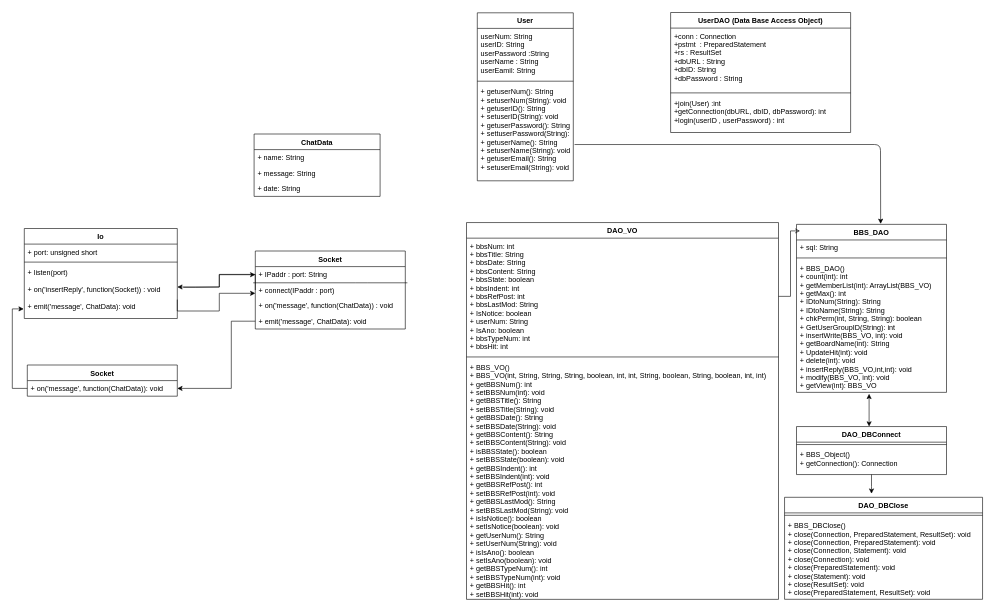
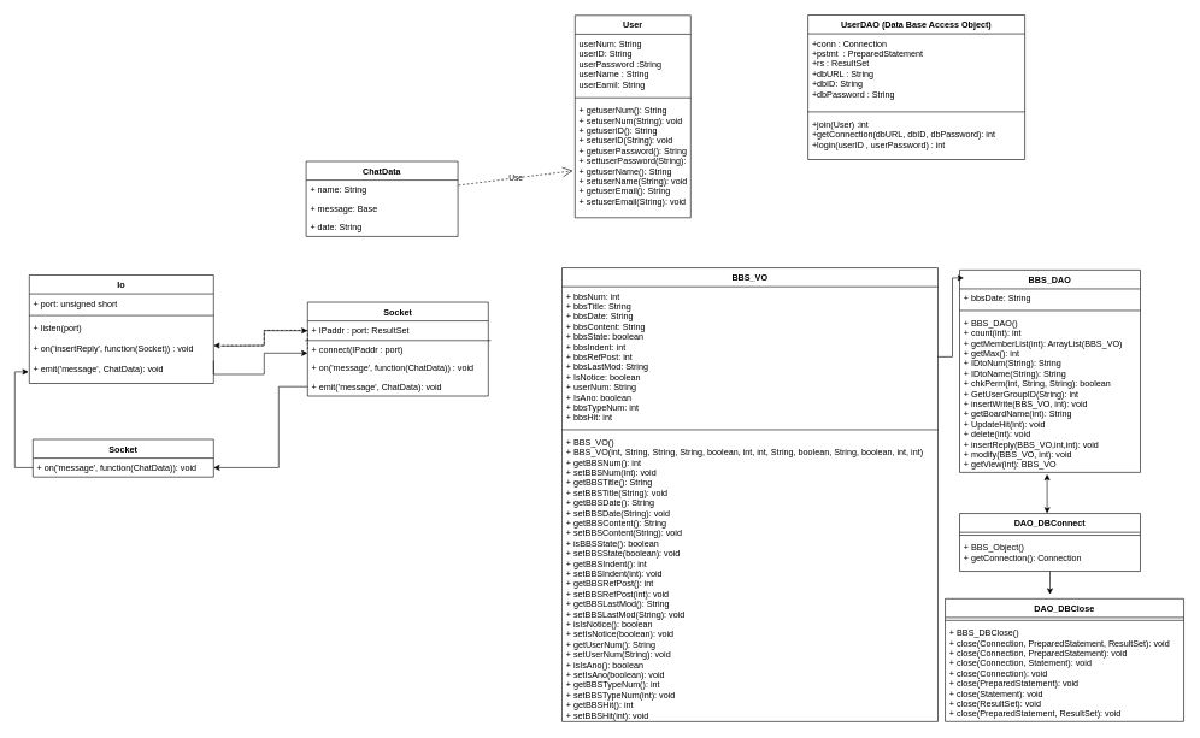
  <mxCell id="0" />
  <mxCell id="1" parent="0" />
  <mxCell id="2" value="UserDAO (Data Base Access Object)" style="swimlane;fontStyle=1;align=center;verticalAlign=top;childLayout=stackLayout;horizontal=1;startSize=26;horizontalStack=0;resizeParent=1;resizeParentMax=0;resizeLast=0;collapsible=1;marginBottom=0;" parent="1" vertex="1"><mxGeometry x="1117.2" y="20" width="300" height="200" as="geometry" /></mxCell>
  <mxCell id="3" value="+conn : Connection&#10;+pstmt  : PreparedStatement&#10;+rs : ResultSet&#10;+dbURL : String&#10;+dbID: String&#10;+dbPassword : String" style="text;strokeColor=none;fillColor=none;align=left;verticalAlign=top;spacingLeft=4;spacingRight=4;overflow=hidden;rotatable=0;points=[[0,0.5],[1,0.5]];portConstraint=eastwest;" parent="2" vertex="1"><mxGeometry y="26" width="300" height="104" as="geometry" /></mxCell>
  <mxCell id="4" value="" style="line;strokeWidth=1;fillColor=none;align=left;verticalAlign=middle;spacingTop=-1;spacingLeft=3;spacingRight=3;rotatable=0;labelPosition=right;points=[];portConstraint=eastwest;" parent="2" vertex="1"><mxGeometry y="130" width="300" height="8" as="geometry" /></mxCell>
  <mxCell id="5" value="+join(User) :int&#10;+getConnection(dbURL, dbID, dbPassword): int&#10;+login(userID , userPassword) : int&#10;&#10;" style="text;strokeColor=none;fillColor=none;align=left;verticalAlign=top;spacingLeft=4;spacingRight=4;overflow=hidden;rotatable=0;points=[[0,0.5],[1,0.5]];portConstraint=eastwest;" parent="2" vertex="1"><mxGeometry y="138" width="300" height="62" as="geometry" /></mxCell>
  <mxCell id="6" value="Socket" style="swimlane;fontStyle=1;childLayout=stackLayout;horizontal=1;startSize=26;fillColor=none;horizontalStack=0;resizeParent=1;resizeParentMax=0;resizeLast=0;collapsible=1;marginBottom=0;" vertex="1" parent="1"><mxGeometry x="425" y="417.5" width="250" height="130" as="geometry" /></mxCell>
- <mxCell id="7" value="+ IPaddr : port: String" style="text;strokeColor=none;fillColor=none;align=left;verticalAlign=top;spacingLeft=4;spacingRight=4;overflow=hidden;rotatable=0;points=[[0,0.5],[1,0.5]];portConstraint=eastwest;" vertex="1" parent="6"><mxGeometry y="26" width="250" height="26" as="geometry" /></mxCell>
+ <mxCell id="7" value="+ IPaddr : port: ResultSet" style="text;strokeColor=none;fillColor=none;align=left;verticalAlign=top;spacingLeft=4;spacingRight=4;overflow=hidden;rotatable=0;points=[[0,0.5],[1,0.5]];portConstraint=eastwest;" vertex="1" parent="6"><mxGeometry y="26" width="250" height="26" as="geometry" /></mxCell>
  <mxCell id="8" value="" style="endArrow=none;html=1;" edge="1" parent="6"><mxGeometry width="50" height="50" relative="1" as="geometry"><mxPoint x="-3.5" y="53" as="sourcePoint" /><mxPoint x="253.5" y="53" as="targetPoint" /><Array as="points"><mxPoint x="176.5" y="53" /></Array></mxGeometry></mxCell>
  <mxCell id="9" value="+ connect(IPaddr : port)" style="text;strokeColor=none;fillColor=none;align=left;verticalAlign=top;spacingLeft=4;spacingRight=4;overflow=hidden;rotatable=0;points=[[0,0.5],[1,0.5]];portConstraint=eastwest;" vertex="1" parent="6"><mxGeometry y="52" width="250" height="26" as="geometry" /></mxCell>
  <mxCell id="10" value="+ on('message', function(ChatData)) : void" style="text;strokeColor=none;fillColor=none;align=left;verticalAlign=top;spacingLeft=4;spacingRight=4;overflow=hidden;rotatable=0;points=[[0,0.5],[1,0.5]];portConstraint=eastwest;" vertex="1" parent="6"><mxGeometry y="78" width="250" height="26" as="geometry" /></mxCell>
  <mxCell id="11" value="+ emit('message', ChatData): void" style="text;strokeColor=none;fillColor=none;align=left;verticalAlign=top;spacingLeft=4;spacingRight=4;overflow=hidden;rotatable=0;points=[[0,0.5],[1,0.5]];portConstraint=eastwest;" vertex="1" parent="6"><mxGeometry y="104" width="250" height="26" as="geometry" /></mxCell>
  <mxCell id="12" value="Socket" style="swimlane;fontStyle=1;childLayout=stackLayout;horizontal=1;startSize=26;fillColor=none;horizontalStack=0;resizeParent=1;resizeParentMax=0;resizeLast=0;collapsible=1;marginBottom=0;" vertex="1" parent="1"><mxGeometry x="45" y="607.5" width="250" height="52" as="geometry" /></mxCell>
  <mxCell id="13" value="+ on('message', function(ChatData)): void" style="text;strokeColor=none;fillColor=none;align=left;verticalAlign=top;spacingLeft=4;spacingRight=4;overflow=hidden;rotatable=0;points=[[0,0.5],[1,0.5]];portConstraint=eastwest;" vertex="1" parent="12"><mxGeometry y="26" width="250" height="26" as="geometry" /></mxCell>
  <mxCell id="14" style="edgeStyle=orthogonalEdgeStyle;rounded=0;orthogonalLoop=1;jettySize=auto;html=1;entryX=1;entryY=0.5;entryDx=0;entryDy=0;exitX=0;exitY=0.5;exitDx=0;exitDy=0;" edge="1" parent="1" source="11" target="13"><mxGeometry relative="1" as="geometry"><Array as="points"><mxPoint x="385" y="535" /><mxPoint x="385" y="647" /></Array><mxPoint x="397" y="509" as="sourcePoint" /></mxGeometry></mxCell>
  <mxCell id="15" style="edgeStyle=orthogonalEdgeStyle;rounded=0;orthogonalLoop=1;jettySize=auto;html=1;" edge="1" parent="1" source="13"><mxGeometry relative="1" as="geometry"><mxPoint x="39" y="514" as="targetPoint" /><Array as="points"><mxPoint x="20" y="647" /><mxPoint x="20" y="514" /><mxPoint x="39" y="514" /></Array></mxGeometry></mxCell>
  <mxCell id="16" value="Io" style="swimlane;fontStyle=1;align=center;verticalAlign=top;childLayout=stackLayout;horizontal=1;startSize=26;horizontalStack=0;resizeParent=1;resizeParentMax=0;resizeLast=0;collapsible=1;marginBottom=0;" vertex="1" parent="1"><mxGeometry x="40" y="380" width="255" height="150" as="geometry" /></mxCell>
  <mxCell id="17" value="+ port: unsigned short" style="text;strokeColor=none;fillColor=none;align=left;verticalAlign=top;spacingLeft=4;spacingRight=4;overflow=hidden;rotatable=0;points=[[0,0.5],[1,0.5]];portConstraint=eastwest;" vertex="1" parent="16"><mxGeometry y="26" width="255" height="26" as="geometry" /></mxCell>
  <mxCell id="18" value="" style="line;strokeWidth=1;fillColor=none;align=left;verticalAlign=middle;spacingTop=-1;spacingLeft=3;spacingRight=3;rotatable=0;labelPosition=right;points=[];portConstraint=eastwest;" vertex="1" parent="16"><mxGeometry y="52" width="255" height="8" as="geometry" /></mxCell>
  <mxCell id="19" value="+ listen(port)&#10;&#10;+ on('insertReply', function(Socket)) : void&#10;&#10;+ emit('message', ChatData): void&#10;&#10;" style="text;strokeColor=none;fillColor=none;align=left;verticalAlign=top;spacingLeft=4;spacingRight=4;overflow=hidden;rotatable=0;points=[[0,0.5],[1,0.5]];portConstraint=eastwest;" vertex="1" parent="16"><mxGeometry y="60" width="255" height="90" as="geometry" /></mxCell>
- <mxCell id="20" style="edgeStyle=orthogonalEdgeStyle;rounded=0;orthogonalLoop=1;jettySize=auto;html=1;exitX=0;exitY=0.5;exitDx=0;exitDy=0;" edge="1" parent="1" source="9" target="19"><mxGeometry relative="1" as="geometry"><Array as="points"><mxPoint x="365" y="456.5" /><mxPoint x="365" y="477.5" /></Array></mxGeometry></mxCell>
+ <mxCell id="20" style="edgeStyle=orthogonalEdgeStyle;rounded=0;orthogonalLoop=1;jettySize=auto;html=1;exitX=0;exitY=0.5;exitDx=0;exitDy=0;dashed=1;" edge="1" parent="1" source="9" target="19"><mxGeometry relative="1" as="geometry"><Array as="points"><mxPoint x="365" y="456.5" /><mxPoint x="365" y="477.5" /></Array></mxGeometry></mxCell>
  <mxCell id="21" style="edgeStyle=orthogonalEdgeStyle;rounded=0;orthogonalLoop=1;jettySize=auto;html=1;" edge="1" parent="1"><mxGeometry relative="1" as="geometry"><mxPoint x="305" y="478" as="sourcePoint" /><mxPoint x="425" y="457" as="targetPoint" /><Array as="points"><mxPoint x="325" y="477.5" /><mxPoint x="365" y="477.5" /><mxPoint x="365" y="456.5" /></Array></mxGeometry></mxCell>
  <mxCell id="22" style="edgeStyle=orthogonalEdgeStyle;rounded=0;orthogonalLoop=1;jettySize=auto;html=1;exitX=1;exitY=0.65;exitDx=0;exitDy=0;exitPerimeter=0;" edge="1" parent="1" source="19"><mxGeometry relative="1" as="geometry"><mxPoint x="355" y="537.5" as="sourcePoint" /><mxPoint x="425" y="488" as="targetPoint" /><Array as="points"><mxPoint x="365" y="517.5" /><mxPoint x="365" y="487.5" /></Array></mxGeometry></mxCell>
  <mxCell id="23" value="" style="group" vertex="1" connectable="0" parent="1"><mxGeometry x="423" y="222.5" width="210" height="130" as="geometry" /></mxCell>
  <mxCell id="24" value="ChatData" style="swimlane;fontStyle=1;childLayout=stackLayout;horizontal=1;startSize=26;fillColor=none;horizontalStack=0;resizeParent=1;resizeParentMax=0;resizeLast=0;collapsible=1;marginBottom=0;" vertex="1" parent="23"><mxGeometry width="210" height="104" as="geometry" /></mxCell>
  <mxCell id="25" value="+ name: String" style="text;strokeColor=none;fillColor=none;align=left;verticalAlign=top;spacingLeft=4;spacingRight=4;overflow=hidden;rotatable=0;points=[[0,0.5],[1,0.5]];portConstraint=eastwest;" vertex="1" parent="24"><mxGeometry y="26" width="210" height="26" as="geometry" /></mxCell>
- <mxCell id="26" value="+ message: String" style="text;strokeColor=none;fillColor=none;align=left;verticalAlign=top;spacingLeft=4;spacingRight=4;overflow=hidden;rotatable=0;points=[[0,0.5],[1,0.5]];portConstraint=eastwest;" vertex="1" parent="24"><mxGeometry y="52" width="210" height="26" as="geometry" /></mxCell>
+ <mxCell id="26" value="+ message: Base" style="text;strokeColor=none;fillColor=none;align=left;verticalAlign=top;spacingLeft=4;spacingRight=4;overflow=hidden;rotatable=0;points=[[0,0.5],[1,0.5]];portConstraint=eastwest;" vertex="1" parent="24"><mxGeometry y="52" width="210" height="26" as="geometry" /></mxCell>
  <mxCell id="27" value="+ date: String" style="text;strokeColor=none;fillColor=none;align=left;verticalAlign=top;spacingLeft=4;spacingRight=4;overflow=hidden;rotatable=0;points=[[0,0.5],[1,0.5]];portConstraint=eastwest;" vertex="1" parent="24"><mxGeometry y="78" width="210" height="26" as="geometry" /></mxCell>
  <mxCell id="28" value="BBS_DAO" style="swimlane;fontStyle=1;align=center;verticalAlign=top;childLayout=stackLayout;horizontal=1;startSize=26;horizontalStack=0;resizeParent=1;resizeParentMax=0;resizeLast=0;collapsible=1;marginBottom=0;" vertex="1" parent="1"><mxGeometry x="1327" y="373.1" width="250" height="280" as="geometry" /></mxCell>
- <mxCell id="29" value="+ sql: String" style="text;strokeColor=none;fillColor=none;align=left;verticalAlign=top;spacingLeft=4;spacingRight=4;overflow=hidden;rotatable=0;points=[[0,0.5],[1,0.5]];portConstraint=eastwest;" vertex="1" parent="28"><mxGeometry y="26" width="250" height="26" as="geometry" /></mxCell>
+ <mxCell id="29" value="+ bbsDate: String" style="text;strokeColor=none;fillColor=none;align=left;verticalAlign=top;spacingLeft=4;spacingRight=4;overflow=hidden;rotatable=0;points=[[0,0.5],[1,0.5]];portConstraint=eastwest;" vertex="1" parent="28"><mxGeometry y="26" width="250" height="26" as="geometry" /></mxCell>
  <mxCell id="30" value="" style="line;strokeWidth=1;fillColor=none;align=left;verticalAlign=middle;spacingTop=-1;spacingLeft=3;spacingRight=3;rotatable=0;labelPosition=right;points=[];portConstraint=eastwest;" vertex="1" parent="28"><mxGeometry y="52" width="250" height="8" as="geometry" /></mxCell>
  <mxCell id="31" value="+ BBS_DAO()&#10;+ count(int): int&#10;+ getMemberList(int): ArrayList(BBS_VO)&#10;+ getMax(): int&#10;+ IDtoNum(String): String&#10;+ IDtoName(String): String&#10;+ chkPerm(int, String, String): boolean&#10;+ GetUserGroupID(String): int&#10;+ insertWrite(BBS_VO, int): void&#10;+ getBoardName(int): String&#10;+ UpdateHit(int): void&#10;+ delete(int): void&#10;+ insertReply(BBS_VO,int,int): void&#10;+ modify(BBS_VO, int): void&#10;+ getView(int): BBS_VO" style="text;strokeColor=none;fillColor=none;align=left;verticalAlign=top;spacingLeft=4;spacingRight=4;overflow=hidden;rotatable=0;points=[[0,0.5],[1,0.5]];portConstraint=eastwest;" vertex="1" parent="28"><mxGeometry y="60" width="250" height="220" as="geometry" /></mxCell>
- <mxCell id="32" value="DAO_VO" style="swimlane;fontStyle=1;align=center;verticalAlign=top;childLayout=stackLayout;horizontal=1;startSize=26;horizontalStack=0;resizeParent=1;resizeParentMax=0;resizeLast=0;collapsible=1;marginBottom=0;" vertex="1" parent="1"><mxGeometry x="777" y="370.1" width="520" height="628" as="geometry" /></mxCell>
+ <mxCell id="32" value="BBS_VO" style="swimlane;fontStyle=1;align=center;verticalAlign=top;childLayout=stackLayout;horizontal=1;startSize=26;horizontalStack=0;resizeParent=1;resizeParentMax=0;resizeLast=0;collapsible=1;marginBottom=0;" vertex="1" parent="1"><mxGeometry x="777" y="370.1" width="520" height="628" as="geometry" /></mxCell>
  <mxCell id="33" value="+ bbsNum: int&#10;+ bbsTitle: String&#10;+ bbsDate: String&#10;+ bbsContent: String&#10;+ bbsState: boolean&#10;+ bbsIndent: int&#10;+ bbsRefPost: int&#10;+ bbsLastMod: String&#10;+ IsNotice: boolean&#10;+ userNum: String&#10;+ IsAno: boolean&#10;+ bbsTypeNum: int&#10;+ bbsHit: int&#10;&#10;" style="text;strokeColor=none;fillColor=none;align=left;verticalAlign=top;spacingLeft=4;spacingRight=4;overflow=hidden;rotatable=0;points=[[0,0.5],[1,0.5]];portConstraint=eastwest;" vertex="1" parent="32"><mxGeometry y="26" width="520" height="194" as="geometry" /></mxCell>
  <mxCell id="34" value="" style="line;strokeWidth=1;fillColor=none;align=left;verticalAlign=middle;spacingTop=-1;spacingLeft=3;spacingRight=3;rotatable=0;labelPosition=right;points=[];portConstraint=eastwest;" vertex="1" parent="32"><mxGeometry y="220" width="520" height="8" as="geometry" /></mxCell>
  <mxCell id="35" value="+ BBS_VO()&#10;+ BBS_VO(int, String, String, String, boolean, int, int, String, boolean, String, boolean, int, int)&#10;+ getBBSNum(): int&#10;+ setBBSNum(int): void&#10;+ getBBSTitle(): String&#10;+ setBBSTitle(String): void&#10;+ getBBSDate(): String&#10;+ setBBSDate(String): void&#10;+ getBBSContent(): String&#10;+ setBBSContent(String): void&#10;+ isBBSState(): boolean&#10;+ setBBSState(boolean): void&#10;+ getBBSIndent(): int&#10;+ setBBSIndent(int): void&#10;+ getBBSRefPost(): int&#10;+ setBBSRefPost(int): void&#10;+ getBBSLastMod(): String&#10;+ setBBSLastMod(String): void&#10;+ isIsNotice(): boolean&#10;+ setIsNotice(boolean): void&#10;+ getUserNum(): String&#10;+ setUserNum(String): void&#10;+ isIsAno(): boolean&#10;+ setIsAno(boolean): void&#10;+ getBBSTypeNum(): int&#10;+ setBBSTypeNum(int): void&#10;+ getBBSHit(): int&#10;+ setBBSHit(int): void&#10;" style="text;strokeColor=none;fillColor=none;align=left;verticalAlign=top;spacingLeft=4;spacingRight=4;overflow=hidden;rotatable=0;points=[[0,0.5],[1,0.5]];portConstraint=eastwest;" vertex="1" parent="32"><mxGeometry y="228" width="520" height="400" as="geometry" /></mxCell>
  <mxCell id="36" value="" style="edgeStyle=orthogonalEdgeStyle;rounded=0;orthogonalLoop=1;jettySize=auto;html=1;fillColor=#000000;gradientColor=none;" edge="1" parent="1" source="37"><mxGeometry relative="1" as="geometry"><mxPoint x="1452" y="822" as="targetPoint" /></mxGeometry></mxCell>
  <mxCell id="37" value="DAO_DBConnect" style="swimlane;fontStyle=1;align=center;verticalAlign=top;childLayout=stackLayout;horizontal=1;startSize=26;horizontalStack=0;resizeParent=1;resizeParentMax=0;resizeLast=0;collapsible=1;marginBottom=0;" vertex="1" parent="1"><mxGeometry x="1327" y="710.1" width="250" height="80" as="geometry" /></mxCell>
  <mxCell id="38" value="" style="line;strokeWidth=1;fillColor=none;align=left;verticalAlign=middle;spacingTop=-1;spacingLeft=3;spacingRight=3;rotatable=0;labelPosition=right;points=[];portConstraint=eastwest;" vertex="1" parent="37"><mxGeometry y="26" width="250" height="8" as="geometry" /></mxCell>
  <mxCell id="39" value="+ BBS_Object()&#10;+ getConnection(): Connection&#10;" style="text;strokeColor=none;fillColor=none;align=left;verticalAlign=top;spacingLeft=4;spacingRight=4;overflow=hidden;rotatable=0;points=[[0,0.5],[1,0.5]];portConstraint=eastwest;" vertex="1" parent="37"><mxGeometry y="34" width="250" height="46" as="geometry" /></mxCell>
  <mxCell id="40" value="DAO_DBClose" style="swimlane;fontStyle=1;align=center;verticalAlign=top;childLayout=stackLayout;horizontal=1;startSize=26;horizontalStack=0;resizeParent=1;resizeParentMax=0;resizeLast=0;collapsible=1;marginBottom=0;" vertex="1" parent="1"><mxGeometry x="1307.1" y="828" width="330" height="170" as="geometry" /></mxCell>
  <mxCell id="41" value="" style="line;strokeWidth=1;fillColor=none;align=left;verticalAlign=middle;spacingTop=-1;spacingLeft=3;spacingRight=3;rotatable=0;labelPosition=right;points=[];portConstraint=eastwest;" vertex="1" parent="40"><mxGeometry y="26" width="330" height="8" as="geometry" /></mxCell>
  <mxCell id="42" value="+ BBS_DBClose()&#10;+ close(Connection, PreparedStatement, ResultSet): void&#10;+ close(Connection, PreparedStatement): void&#10;+ close(Connection, Statement): void&#10;+ close(Connection): void&#10;+ close(PreparedStatement): void&#10;+ close(Statement): void&#10;+ close(ResultSet): void&#10;+ close(PreparedStatement, ResultSet): void" style="text;strokeColor=none;fillColor=none;align=left;verticalAlign=top;spacingLeft=4;spacingRight=4;overflow=hidden;rotatable=0;points=[[0,0.5],[1,0.5]];portConstraint=eastwest;" vertex="1" parent="40"><mxGeometry y="34" width="330" height="136" as="geometry" /></mxCell>
- <mxCell id="43" style="edgeStyle=orthogonalEdgeStyle;rounded=0;orthogonalLoop=1;jettySize=auto;html=1;entryX=0.023;entryY=0.039;entryDx=0;entryDy=0;entryPerimeter=0;endArrow=open;" edge="1" parent="1" source="33" target="28"><mxGeometry relative="1" as="geometry" /></mxCell>
+ <mxCell id="43" style="edgeStyle=orthogonalEdgeStyle;rounded=0;orthogonalLoop=1;jettySize=auto;html=1;entryX=0.023;entryY=0.039;entryDx=0;entryDy=0;entryPerimeter=0;" edge="1" parent="1" source="33" target="28"><mxGeometry relative="1" as="geometry" /></mxCell>
  <mxCell id="44" value="User" style="swimlane;fontStyle=1;align=center;verticalAlign=top;childLayout=stackLayout;horizontal=1;startSize=26;horizontalStack=0;resizeParent=1;resizeParentMax=0;resizeLast=0;collapsible=1;marginBottom=0;" vertex="1" parent="1"><mxGeometry x="795" y="20.5" width="160" height="280" as="geometry" /></mxCell>
  <mxCell id="45" value="userNum: String&#10;userID: String&#10;userPassword :String&#10;userName : String&#10;userEamil: String&#10;&#10;" style="text;strokeColor=none;fillColor=none;align=left;verticalAlign=top;spacingLeft=4;spacingRight=4;overflow=hidden;rotatable=0;points=[[0,0.5],[1,0.5]];portConstraint=eastwest;" vertex="1" parent="44"><mxGeometry y="26" width="160" height="84" as="geometry" /></mxCell>
  <mxCell id="46" value="" style="line;strokeWidth=1;fillColor=none;align=left;verticalAlign=middle;spacingTop=-1;spacingLeft=3;spacingRight=3;rotatable=0;labelPosition=right;points=[];portConstraint=eastwest;" vertex="1" parent="44"><mxGeometry y="110" width="160" height="8" as="geometry" /></mxCell>
  <mxCell id="47" value="+ getuserNum(): String&#10;+ setuserNum(String): void&#10;+ getuserID(): String&#10;+ setuserID(String): void&#10;+ getuserPassword(): String&#10;+ settuserPassword(String): void&#10;+ getuserName(): String&#10;+ setuserName(String): void&#10;+ getuserEmail(): String&#10;+ setuserEmail(String): void&#10;&#10;" style="text;strokeColor=none;fillColor=none;align=left;verticalAlign=top;spacingLeft=4;spacingRight=4;overflow=hidden;rotatable=0;points=[[0,0.5],[1,0.5]];portConstraint=eastwest;" vertex="1" parent="44"><mxGeometry y="118" width="160" height="162" as="geometry" /></mxCell>
- <mxCell id="49" value="" style="endArrow=classic;html=1;fillColor=#000000;gradientColor=none;exitX=1.013;exitY=0.627;exitDx=0;exitDy=0;exitPerimeter=0;entryX=0.561;entryY=-0.003;entryDx=0;entryDy=0;entryPerimeter=0;" edge="1" parent="1" source="47" target="28"><mxGeometry width="50" height="50" relative="1" as="geometry"><mxPoint x="1019.8" y="286.5" as="sourcePoint" /><mxPoint x="1617" y="240" as="targetPoint" /><Array as="points"><mxPoint x="1467" y="240" /></Array></mxGeometry></mxCell>
+ <mxCell id="48" value="Use" style="endArrow=open;endSize=12;dashed=1;html=1;entryX=-0.019;entryY=0.599;entryDx=0;entryDy=0;entryPerimeter=0;exitX=1.003;exitY=0.273;exitDx=0;exitDy=0;exitPerimeter=0;" parent="1" target="47" edge="1" source="25"><mxGeometry width="160" relative="1" as="geometry"><mxPoint x="787" y="250" as="sourcePoint" /><mxPoint x="747" y="245" as="targetPoint" /></mxGeometry></mxCell>
  <mxCell id="50" value="" style="endArrow=classic;startArrow=classic;html=1;fillColor=#000000;gradientColor=none;entryX=0.484;entryY=1.011;entryDx=0;entryDy=0;entryPerimeter=0;" edge="1" parent="1" target="31"><mxGeometry width="50" height="50" relative="1" as="geometry"><mxPoint x="1448" y="710" as="sourcePoint" /><mxPoint x="1455" y="650" as="targetPoint" /></mxGeometry></mxCell>
